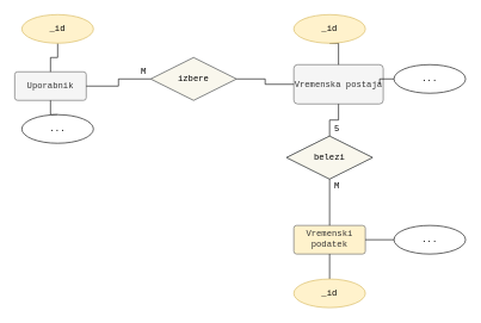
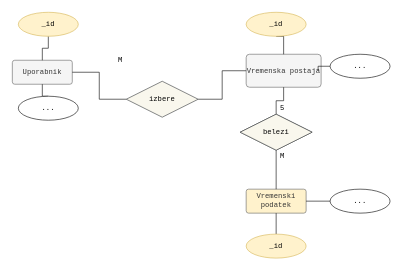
  <mxCell id="0" />
  <mxCell id="1" parent="0" />
  <mxCell id="2" value="Uporabnik" style="rounded=1;arcSize=10;whiteSpace=wrap;html=1;align=center;fontFamily=Courier New;fillColor=#f5f5f5;strokeColor=#666666;fontColor=#333333;" vertex="1" parent="1"><mxGeometry x="20" y="100" width="100" height="40" as="geometry" /></mxCell>
  <mxCell id="3" value="Vremenska postaja" style="rounded=1;arcSize=10;whiteSpace=wrap;html=1;align=center;fontFamily=Courier New;fillColor=#f5f5f5;strokeColor=#666666;fontColor=#333333;" vertex="1" parent="1"><mxGeometry x="410" y="90" width="125" height="55" as="geometry" /></mxCell>
  <mxCell id="4" value="Vremenski podatek" style="rounded=1;arcSize=10;whiteSpace=wrap;html=1;align=center;fontFamily=Courier New;fillColor=#fff2cc;strokeColor=#666666;fontColor=#333333;" vertex="1" parent="1"><mxGeometry x="410" y="315" width="100" height="40" as="geometry" /></mxCell>
  <mxCell id="5" style="edgeStyle=orthogonalEdgeStyle;rounded=0;orthogonalLoop=1;jettySize=auto;html=1;exitX=0;exitY=0.5;exitDx=0;exitDy=0;entryX=1;entryY=0.5;entryDx=0;entryDy=0;fontFamily=Courier New;startArrow=none;startFill=0;endArrow=none;endFill=0;" edge="1" parent="1" source="7" target="2"><mxGeometry relative="1" as="geometry" /></mxCell>
  <mxCell id="6" style="edgeStyle=orthogonalEdgeStyle;rounded=0;orthogonalLoop=1;jettySize=auto;html=1;exitX=1;exitY=0.5;exitDx=0;exitDy=0;entryX=0;entryY=0.5;entryDx=0;entryDy=0;fontFamily=Courier New;startArrow=none;startFill=0;endArrow=none;endFill=0;" edge="1" parent="1" source="7" target="3"><mxGeometry relative="1" as="geometry" /></mxCell>
- <mxCell id="7" value="izbere" style="shape=rhombus;perimeter=rhombusPerimeter;whiteSpace=wrap;html=1;align=center;fontFamily=Courier New;fillColor=#f9f7ed;strokeColor=#36393d;" vertex="1" parent="1"><mxGeometry x="210" y="80" width="120" height="60" as="geometry" /></mxCell>
+ <mxCell id="7" value="izbere" style="shape=rhombus;perimeter=rhombusPerimeter;whiteSpace=wrap;html=1;align=center;fontFamily=Courier New;fillColor=#f9f7ed;strokeColor=#36393d;" vertex="1" parent="1"><mxGeometry x="210" y="135" width="120" height="60" as="geometry" /></mxCell>
  <mxCell id="8" style="edgeStyle=orthogonalEdgeStyle;rounded=0;orthogonalLoop=1;jettySize=auto;html=1;exitX=0.5;exitY=0;exitDx=0;exitDy=0;fontFamily=Courier New;startArrow=none;startFill=0;endArrow=none;endFill=0;" edge="1" parent="1" source="10" target="3"><mxGeometry relative="1" as="geometry" /></mxCell>
  <mxCell id="9" style="edgeStyle=orthogonalEdgeStyle;rounded=0;orthogonalLoop=1;jettySize=auto;html=1;exitX=0.5;exitY=1;exitDx=0;exitDy=0;entryX=0.5;entryY=0;entryDx=0;entryDy=0;fontFamily=Courier New;startArrow=none;startFill=0;endArrow=none;endFill=0;" edge="1" parent="1" source="10" target="4"><mxGeometry relative="1" as="geometry" /></mxCell>
  <mxCell id="10" value="belezi" style="shape=rhombus;perimeter=rhombusPerimeter;whiteSpace=wrap;html=1;align=center;fontFamily=Courier New;fillColor=#f9f7ed;strokeColor=#36393d;" vertex="1" parent="1"><mxGeometry x="400" y="190" width="120" height="60" as="geometry" /></mxCell>
  <mxCell id="11" value="M" style="text;html=1;align=center;verticalAlign=middle;resizable=0;points=[];autosize=1;strokeColor=none;fontFamily=Courier New;" vertex="1" parent="1"><mxGeometry x="190" y="90" width="20" height="20" as="geometry" /></mxCell>
  <mxCell id="12" value="M" style="text;html=1;align=center;verticalAlign=middle;resizable=0;points=[];autosize=1;strokeColor=none;fontFamily=Courier New;" vertex="1" parent="1"><mxGeometry x="460" y="250" width="20" height="20" as="geometry" /></mxCell>
  <mxCell id="13" value="5" style="text;html=1;align=center;verticalAlign=middle;resizable=0;points=[];autosize=1;strokeColor=none;fontFamily=Courier New;" vertex="1" parent="1"><mxGeometry x="460" y="170" width="20" height="20" as="geometry" /></mxCell>
  <mxCell id="14" style="edgeStyle=orthogonalEdgeStyle;rounded=0;orthogonalLoop=1;jettySize=auto;html=1;exitX=0.5;exitY=1;exitDx=0;exitDy=0;entryX=0.5;entryY=0;entryDx=0;entryDy=0;fontFamily=Courier New;startArrow=none;startFill=0;endArrow=none;endFill=0;" edge="1" parent="1" source="15" target="2"><mxGeometry relative="1" as="geometry" /></mxCell>
  <mxCell id="15" value="_id" style="ellipse;whiteSpace=wrap;html=1;align=center;fontFamily=Courier New;fillColor=#fff2cc;strokeColor=#d6b656;" vertex="1" parent="1"><mxGeometry x="30" y="20" width="100" height="40" as="geometry" /></mxCell>
  <mxCell id="16" style="edgeStyle=orthogonalEdgeStyle;rounded=0;orthogonalLoop=1;jettySize=auto;html=1;exitX=0.5;exitY=1;exitDx=0;exitDy=0;entryX=0.5;entryY=0;entryDx=0;entryDy=0;fontFamily=Courier New;startArrow=none;startFill=0;endArrow=none;endFill=0;" edge="1" parent="1" source="17" target="3"><mxGeometry relative="1" as="geometry" /></mxCell>
  <mxCell id="17" value="_id" style="ellipse;whiteSpace=wrap;html=1;align=center;fontFamily=Courier New;fillColor=#fff2cc;strokeColor=#d6b656;" vertex="1" parent="1"><mxGeometry x="410" y="20" width="100" height="40" as="geometry" /></mxCell>
  <mxCell id="18" style="edgeStyle=orthogonalEdgeStyle;rounded=0;orthogonalLoop=1;jettySize=auto;html=1;exitX=0.5;exitY=0;exitDx=0;exitDy=0;entryX=0.5;entryY=1;entryDx=0;entryDy=0;fontFamily=Courier New;startArrow=none;startFill=0;endArrow=none;endFill=0;" edge="1" parent="1" source="19" target="4"><mxGeometry relative="1" as="geometry" /></mxCell>
  <mxCell id="19" value="_id" style="ellipse;whiteSpace=wrap;html=1;align=center;fontFamily=Courier New;fillColor=#fff2cc;strokeColor=#d6b656;" vertex="1" parent="1"><mxGeometry x="410" y="390" width="100" height="40" as="geometry" /></mxCell>
  <mxCell id="20" style="edgeStyle=orthogonalEdgeStyle;rounded=0;orthogonalLoop=1;jettySize=auto;html=1;exitX=0.5;exitY=0;exitDx=0;exitDy=0;entryX=0.5;entryY=1;entryDx=0;entryDy=0;fontFamily=Courier New;startArrow=none;startFill=0;endArrow=none;endFill=0;" edge="1" parent="1" source="21" target="2"><mxGeometry relative="1" as="geometry" /></mxCell>
  <mxCell id="21" value="..." style="ellipse;whiteSpace=wrap;html=1;align=center;fontFamily=Courier New;" vertex="1" parent="1"><mxGeometry x="30" y="160" width="100" height="40" as="geometry" /></mxCell>
  <mxCell id="22" style="edgeStyle=orthogonalEdgeStyle;rounded=0;orthogonalLoop=1;jettySize=auto;html=1;exitX=0;exitY=0.5;exitDx=0;exitDy=0;entryX=1;entryY=0.5;entryDx=0;entryDy=0;fontFamily=Courier New;startArrow=none;startFill=0;endArrow=none;endFill=0;" edge="1" parent="1" source="23" target="4"><mxGeometry relative="1" as="geometry" /></mxCell>
  <mxCell id="23" value="..." style="ellipse;whiteSpace=wrap;html=1;align=center;fontFamily=Courier New;" vertex="1" parent="1"><mxGeometry x="550" y="315" width="100" height="40" as="geometry" /></mxCell>
  <mxCell id="24" style="edgeStyle=orthogonalEdgeStyle;rounded=0;orthogonalLoop=1;jettySize=auto;html=1;exitX=0;exitY=0.5;exitDx=0;exitDy=0;fontFamily=Courier New;startArrow=none;startFill=0;endArrow=none;endFill=0;" edge="1" parent="1" source="25" target="3"><mxGeometry relative="1" as="geometry" /></mxCell>
  <mxCell id="25" value="..." style="ellipse;whiteSpace=wrap;html=1;align=center;fontFamily=Courier New;" vertex="1" parent="1"><mxGeometry x="550" y="90" width="100" height="40" as="geometry" /></mxCell>
  <mxCell id="26" value="belezi" style="shape=rhombus;perimeter=rhombusPerimeter;whiteSpace=wrap;html=1;align=center;fontFamily=Courier New;fillColor=#f9f7ed;strokeColor=#36393d;" vertex="1" parent="1"><mxGeometry x="400" y="190" width="120" height="60" as="geometry" /></mxCell>
